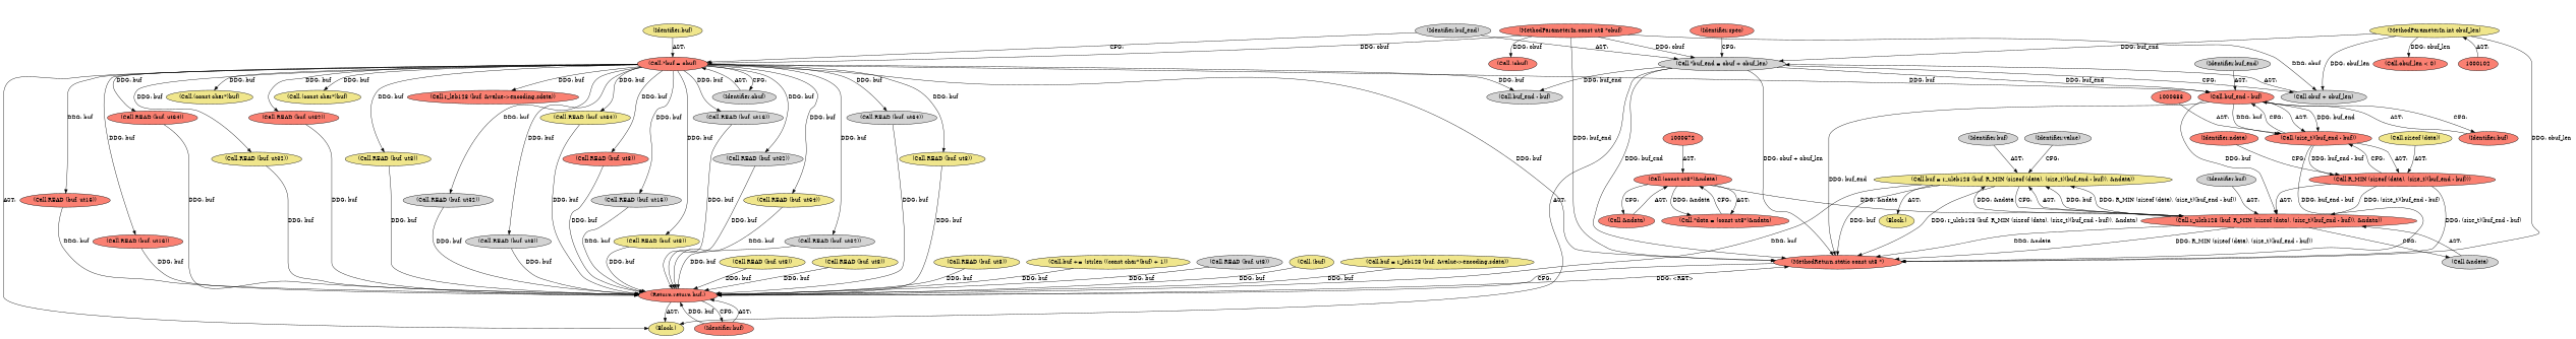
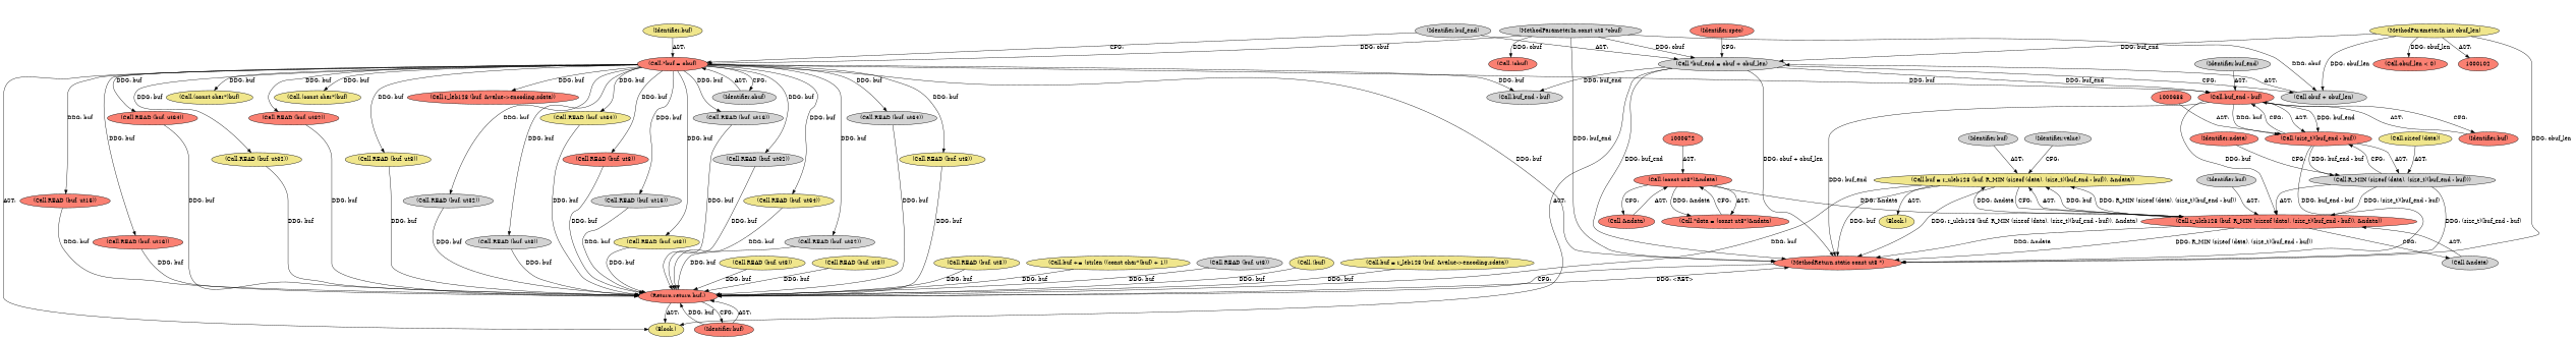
  digraph {
    node [fillcolor=salmon style=filled]
    n1 [fillcolor=khaki label="(Call,buf = r_uleb128 (buf, R_MIN (sizeof (data), (size_t)(buf_end - buf)), &ndata))"]
    n2 [label="(Call,r_uleb128 (buf, R_MIN (sizeof (data), (size_t)(buf_end - buf)), &ndata))"]
    n3 [label="(Return,return buf;)"]
    n4 [fillcolor=khaki label="(Block,)"]
    n5 [label="(MethodReturn,static const ut8 *)"]
    n6 [fillcolor=lightgrey label="(Call,&ndata)"]
    n7 [fillcolor=khaki label="(Block,)"]
    n8 [label="(Identifier,buf)"]
    n9 [label="(Call,buf_end - buf)"]
    n10 [label="(Call,(size_t)(buf_end - buf))"]
    n11 [label="(Identifier,buf)"]
-   n12 [label="(Call,R_MIN (sizeof (data), (size_t)(buf_end - buf)))"]
+   n12 [fillcolor=lightgrey label="(Call,R_MIN (sizeof (data), (size_t)(buf_end - buf)))"]
    n13 [fillcolor=lightgrey label="(Call,*buf_end = obuf + obuf_len)"]
    n14 [fillcolor=lightgrey label="(Call,buf_end - buf)"]
    n15 [fillcolor=lightgrey label="(Call,obuf + obuf_len)"]
-   n16 [label="(MethodParameterIn,const ut8 *obuf)"]
+   n16 [fillcolor=lightgrey label="(MethodParameterIn,const ut8 *obuf)"]
    n17 [label="(Call,*buf = obuf)"]
    n18 [label="(Call,!obuf)"]
    n19 [label="(Call,r_leb128 (buf, &value->encoding.sdata))"]
    n20 [label="(Call,READ (buf, ut32))"]
    n21 [fillcolor=khaki label="(Call,READ (buf, ut8))"]
    n22 [fillcolor=lightgrey label="(Call,READ (buf, ut32))"]
    n23 [fillcolor=lightgrey label="(Identifier,obuf)"]
    n24 [fillcolor=lightgrey label="(Call,READ (buf, ut8))"]
    n25 [fillcolor=khaki label="(Call,READ (buf, ut64))"]
    n26 [label="(Call,READ (buf, ut8))"]
    n27 [fillcolor=lightgrey label="(Call,READ (buf, ut16))"]
    n28 [fillcolor=khaki label="(Call,READ (buf, ut8))"]
    n29 [fillcolor=lightgrey label="(Call,READ (buf, ut16))"]
    n30 [fillcolor=lightgrey label="(Call,READ (buf, ut32))"]
    n31 [fillcolor=khaki label="(Call,READ (buf, ut64))"]
    n32 [fillcolor=lightgrey label="(Call,READ (buf, ut32))"]
    n33 [fillcolor=lightgrey label="(Call,READ (buf, ut64))"]
    n34 [fillcolor=khaki label="(Call,READ (buf, ut8))"]
    n35 [fillcolor=khaki label="(Call,(const char*)buf)"]
    n36 [label="(Call,READ (buf, ut16))"]
    n37 [fillcolor=khaki label="(Call,(const char*)buf)"]
    n38 [label="(Call,READ (buf, ut16))"]
    n39 [label="(Call,READ (buf, ut64))"]
    n40 [fillcolor=khaki label="(Call,READ (buf, ut32))"]
    n41 [fillcolor=khaki label="(MethodParameterIn,int obuf_len)"]
    1000102
    n43 [label="(Call,obuf_len < 0)"]
    n44 [label="(Call,(const ut8*)&ndata)"]
    n45 [label="(Call,*data = (const ut8*)&ndata)"]
    n46 [label="(Call,&ndata)"]
    n47 [fillcolor=lightgrey label="(Identifier,buf)"]
    n48 [fillcolor=khaki label="(Call,READ (buf, ut8))"]
    n49 [fillcolor=lightgrey label="(Identifier,buf_end)"]
    n50 [fillcolor=lightgrey label="(Identifier,value)"]
    n51 [label="(Identifier,spec)"]
    n52 [fillcolor=khaki label="(Call,READ (buf, ut8))"]
    n53 [fillcolor=khaki label="(Call,READ (buf, ut8))"]
    n54 [fillcolor=khaki label="(Call,buf += (strlen ((const char*)buf) + 1))"]
    n55 [fillcolor=khaki label="(Call,sizeof (data))"]
    n56 [fillcolor=lightgrey label="(Identifier,buf_end)"]
    n57 [fillcolor=lightgrey label="(Identifier,buf)"]
    n58 [fillcolor=lightgrey label="(Call,READ (buf, ut8))"]
    n59 [fillcolor=khaki label="(Identifier,buf)"]
    n60 [fillcolor=khaki label="(Call,!buf)"]
    n61 [label="(Identifier,ndata)"]
    n62 [fillcolor=khaki label="(Call,buf = r_leb128 (buf, &value->encoding.sdata))"]
    1000683
    1000672
    n1 -> n2 [label="CFG: "]
    n1 -> n3 [label="DDG: buf"]
    n1 -> n4 [label="AST: "]
    n1 -> n5 [label="DDG: buf"]
    n1 -> n5 [label="DDG: r_uleb128 (buf, R_MIN (sizeof (data), (size_t)(buf_end - buf)), &ndata)"]
    n2 -> n1 [label="AST: "]
    n2 -> n1 [label="DDG: buf"]
    n2 -> n1 [label="DDG: R_MIN (sizeof (data), (size_t)(buf_end - buf))"]
    n2 -> n1 [label="DDG: &ndata"]
    n2 -> n5 [label="DDG: R_MIN (sizeof (data), (size_t)(buf_end - buf))"]
    n2 -> n5 [label="DDG: &ndata"]
    n2 -> n6 [label="CFG: "]
    n3 -> n5 [label="DDG: <RET>"]
    n3 -> n7 [label="AST: "]
    n3 -> n8 [label="CFG: "]
    n5 -> n3 [label="CFG: "]
    n6 -> n2 [label="AST: "]
    n8 -> n3 [label="AST: "]
    n8 -> n3 [label="DDG: buf"]
    n9 -> n2 [label="DDG: buf"]
    n9 -> n5 [label="DDG: buf_end"]
    n9 -> n10 [label="AST: "]
    n9 -> n10 [label="DDG: buf_end"]
    n9 -> n10 [label="DDG: buf"]
    n9 -> n11 [label="CFG: "]
    n10 -> n5 [label="DDG: buf_end - buf"]
    n10 -> n9 [label="CFG: "]
    n10 -> n12 [label="AST: "]
    n10 -> n12 [label="DDG: buf_end - buf"]
    n11 -> n9 [label="AST: "]
    n12 -> n2 [label="AST: "]
    n12 -> n2 [label="DDG: (size_t)(buf_end - buf)"]
    n12 -> n5 [label="DDG: (size_t)(buf_end - buf)"]
    n12 -> n10 [label="CFG: "]
    n13 -> n5 [label="DDG: buf_end"]
    n13 -> n5 [label="DDG: obuf + obuf_len"]
    n13 -> n7 [label="AST: "]
    n13 -> n9 [label="DDG: buf_end"]
    n13 -> n14 [label="DDG: buf_end"]
    n13 -> n15 [label="CFG: "]
    n15 -> n13 [label="AST: "]
    n16 -> n5 [label="DDG: buf_end"]
    n16 -> n13 [label="DDG: obuf"]
    n16 -> n15 [label="DDG: obuf"]
    n16 -> n17 [label="DDG: obuf"]
    n16 -> n18 [label="DDG: obuf"]
    n17 -> n5 [label="DDG: buf"]
    n17 -> n7 [label="AST: "]
    n17 -> n9 [label="DDG: buf"]
    n17 -> n14 [label="DDG: buf"]
    n17 -> n19 [label="DDG: buf"]
    n17 -> n20 [label="DDG: buf"]
    n17 -> n21 [label="DDG: buf"]
    n17 -> n22 [label="DDG: buf"]
    n17 -> n23 [label="CFG: "]
    n17 -> n24 [label="DDG: buf"]
    n17 -> n25 [label="DDG: buf"]
    n17 -> n26 [label="DDG: buf"]
    n17 -> n27 [label="DDG: buf"]
    n17 -> n28 [label="DDG: buf"]
    n17 -> n29 [label="DDG: buf"]
    n17 -> n30 [label="DDG: buf"]
    n17 -> n31 [label="DDG: buf"]
    n17 -> n32 [label="DDG: buf"]
    n17 -> n33 [label="DDG: buf"]
    n17 -> n34 [label="DDG: buf"]
    n17 -> n35 [label="DDG: buf"]
    n17 -> n36 [label="DDG: buf"]
    n17 -> n37 [label="DDG: buf"]
    n17 -> n38 [label="DDG: buf"]
    n17 -> n39 [label="DDG: buf"]
    n17 -> n40 [label="DDG: buf"]
    n20 -> n3 [label="DDG: buf"]
    n21 -> n3 [label="DDG: buf"]
    n22 -> n3 [label="DDG: buf"]
    n23 -> n17 [label="AST: "]
    n24 -> n3 [label="DDG: buf"]
    n25 -> n3 [label="DDG: buf"]
    n26 -> n3 [label="DDG: buf"]
    n27 -> n3 [label="DDG: buf"]
    n28 -> n3 [label="DDG: buf"]
    n29 -> n3 [label="DDG: buf"]
    n30 -> n3 [label="DDG: buf"]
    n31 -> n3 [label="DDG: buf"]
    n32 -> n3 [label="DDG: buf"]
    n33 -> n3 [label="DDG: buf"]
    n34 -> n3 [label="DDG: buf"]
    n36 -> n3 [label="DDG: buf"]
    n38 -> n3 [label="DDG: buf"]
    n39 -> n3 [label="DDG: buf"]
    n40 -> n3 [label="DDG: buf"]
    n41 -> n5 [label="DDG: obuf_len"]
    n41 -> n13 [label="DDG: buf_end"]
    n41 -> n15 [label="DDG: obuf_len"]
-   1000102 -> n41 [label="AST: "]
+   n41 -> 1000102 [label="AST: "]
    n41 -> n43 [label="DDG: obuf_len"]
    n44 -> n2 [label="DDG: &ndata"]
    n44 -> n45 [label="AST: "]
    n44 -> n45 [label="DDG: &ndata"]
    n44 -> n46 [label="CFG: "]
    n45 -> n44 [label="CFG: "]
    n46 -> n44 [label="AST: "]
    n47 -> n2 [label="AST: "]
    n48 -> n3 [label="DDG: buf"]
    n49 -> n9 [label="AST: "]
    n50 -> n1 [label="CFG: "]
    n51 -> n13 [label="CFG: "]
    n52 -> n3 [label="DDG: buf"]
    n53 -> n3 [label="DDG: buf"]
    n54 -> n3 [label="DDG: buf"]
    n55 -> n12 [label="AST: "]
    n56 -> n13 [label="AST: "]
    n56 -> n17 [label="CFG: "]
    n57 -> n1 [label="AST: "]
    n58 -> n3 [label="DDG: buf"]
    n59 -> n17 [label="AST: "]
    n60 -> n3 [label="DDG: buf"]
    n61 -> n12 [label="CFG: "]
    n62 -> n3 [label="DDG: buf"]
    1000683 -> n10 [label="AST: "]
    1000672 -> n44 [label="AST: "]
  }
